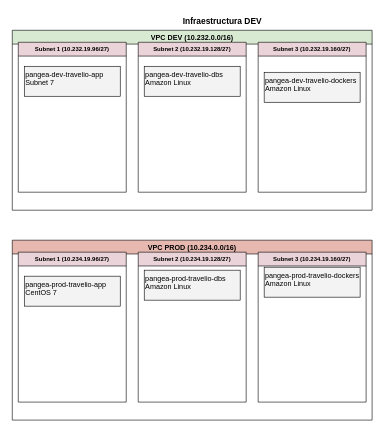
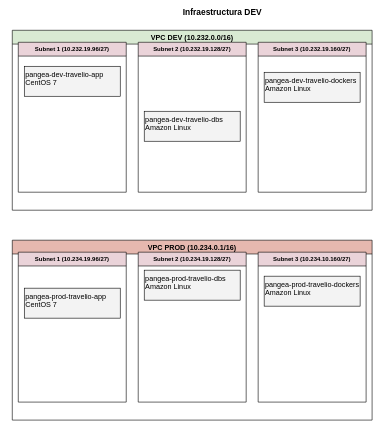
  <mxCell id="0" />
  <mxCell id="1" parent="0" />
- <mxCell id="2" value="Infraestructura DEV" style="text;html=1;strokeColor=none;fillColor=none;align=center;verticalAlign=middle;fontSize=14;fontStyle=1" vertex="1" parent="1"><mxGeometry x="170" y="20" width="400" height="30" as="geometry" /></mxCell>
+ <mxCell id="2" value="Infraestructura DEV" style="text;html=1;strokeColor=none;fillColor=none;align=center;verticalAlign=middle;fontSize=14;fontStyle=1" vertex="1" parent="1"><mxGeometry x="170" y="5" width="400" height="30" as="geometry" /></mxCell>
  <mxCell id="3" value="VPC DEV (10.232.0.0/16)" style="swimlane;fillColor=#D9EAD3;horizontal=1;fontSize=12;fontStyle=1" vertex="1" parent="1"><mxGeometry x="20" y="50" width="600" height="300" as="geometry" /></mxCell>
  <mxCell id="4" value="Subnet 1 (10.232.19.96/27)" style="swimlane;fillColor=#EAD3D9;horizontal=1;fontSize=10" vertex="1" parent="3"><mxGeometry x="10" y="20" width="180" height="250" as="geometry" /></mxCell>
- <mxCell id="5" value="pangea-dev-travelio-app&#10;Subnet 7" style="text;html=1;strokeColor=#000000;fillColor=#F3F3F3" vertex="1" parent="4"><mxGeometry x="10" y="40" width="160" height="50" as="geometry" /></mxCell>
+ <mxCell id="5" value="pangea-dev-travelio-app&#10;CentOS 7" style="text;html=1;strokeColor=#000000;fillColor=#F3F3F3" vertex="1" parent="4"><mxGeometry x="10" y="40" width="160" height="50" as="geometry" /></mxCell>
  <mxCell id="6" value="Subnet 2 (10.232.19.128/27)" style="swimlane;fillColor=#EAD3D9;horizontal=1;fontSize=10" vertex="1" parent="3"><mxGeometry x="210" y="20" width="180" height="250" as="geometry" /></mxCell>
- <mxCell id="7" value="pangea-dev-travelio-dbs&#10;Amazon Linux" style="text;html=1;strokeColor=#000000;fillColor=#F3F3F3" vertex="1" parent="6"><mxGeometry x="10" y="40" width="160" height="50" as="geometry" /></mxCell>
+ <mxCell id="7" value="pangea-dev-travelio-dbs&#10;Amazon Linux" style="text;html=1;strokeColor=#000000;fillColor=#F3F3F3" vertex="1" parent="6"><mxGeometry x="10" y="115" width="160" height="50" as="geometry" /></mxCell>
  <mxCell id="8" value="Subnet 3 (10.232.19.160/27)" style="swimlane;fillColor=#EAD3D9;horizontal=1;fontSize=10" vertex="1" parent="3"><mxGeometry x="410" y="20" width="180" height="250" as="geometry" /></mxCell>
  <mxCell id="9" value="pangea-dev-travelio-dockers&#10;Amazon Linux" style="text;html=1;strokeColor=#000000;fillColor=#F3F3F3" vertex="1" parent="8"><mxGeometry x="10" y="50" width="160" height="50" as="geometry" /></mxCell>
- <mxCell id="10" value="VPC PROD (10.234.0.0/16)" style="swimlane;fillColor=#E6B8AF;horizontal=1;fontSize=12;fontStyle=1" vertex="1" parent="1"><mxGeometry x="20" y="400" width="600" height="300" as="geometry" /></mxCell>
+ <mxCell id="10" value="VPC PROD (10.234.0.1/16)" style="swimlane;fillColor=#E6B8AF;horizontal=1;fontSize=12;fontStyle=1" vertex="1" parent="1"><mxGeometry x="20" y="400" width="600" height="300" as="geometry" /></mxCell>
  <mxCell id="11" value="Subnet 1 (10.234.19.96/27)" style="swimlane;fillColor=#EAD3D9;horizontal=1;fontSize=10" vertex="1" parent="10"><mxGeometry x="10" y="20" width="180" height="250" as="geometry" /></mxCell>
- <mxCell id="12" value="pangea-prod-travelio-app&#10;CentOS 7" style="text;html=1;strokeColor=#000000;fillColor=#F3F3F3" vertex="1" parent="11"><mxGeometry x="10" y="40" width="160" height="50" as="geometry" /></mxCell>
+ <mxCell id="12" value="pangea-prod-travelio-app&#10;CentOS 7" style="text;html=1;strokeColor=#000000;fillColor=#F3F3F3" vertex="1" parent="11"><mxGeometry x="10" y="60" width="160" height="50" as="geometry" /></mxCell>
  <mxCell id="13" value="Subnet 2 (10.234.19.128/27)" style="swimlane;fillColor=#EAD3D9;horizontal=1;fontSize=10" vertex="1" parent="10"><mxGeometry x="210" y="20" width="180" height="250" as="geometry" /></mxCell>
  <mxCell id="14" value="pangea-prod-travelio-dbs&#10;Amazon Linux" style="text;html=1;strokeColor=#000000;fillColor=#F3F3F3" vertex="1" parent="13"><mxGeometry x="10" y="30" width="160" height="50" as="geometry" /></mxCell>
- <mxCell id="15" value="Subnet 3 (10.234.19.160/27)" style="swimlane;fillColor=#EAD3D9;horizontal=1;fontSize=10" vertex="1" parent="10"><mxGeometry x="410" y="20" width="180" height="250" as="geometry" /></mxCell>
- <mxCell id="16" value="pangea-prod-travelio-dockers&#10;Amazon Linux" style="text;html=1;strokeColor=#000000;fillColor=#F3F3F3" vertex="1" parent="15"><mxGeometry x="10" y="25" width="160" height="50" as="geometry" /></mxCell>
+ <mxCell id="15" value="Subnet 3 (10.234.10.160/27)" style="swimlane;fillColor=#EAD3D9;horizontal=1;fontSize=10" vertex="1" parent="10"><mxGeometry x="410" y="20" width="180" height="250" as="geometry" /></mxCell>
+ <mxCell id="16" value="pangea-prod-travelio-dockers&#10;Amazon Linux" style="text;html=1;strokeColor=#000000;fillColor=#F3F3F3" vertex="1" parent="15"><mxGeometry x="10" y="40" width="160" height="50" as="geometry" /></mxCell>
